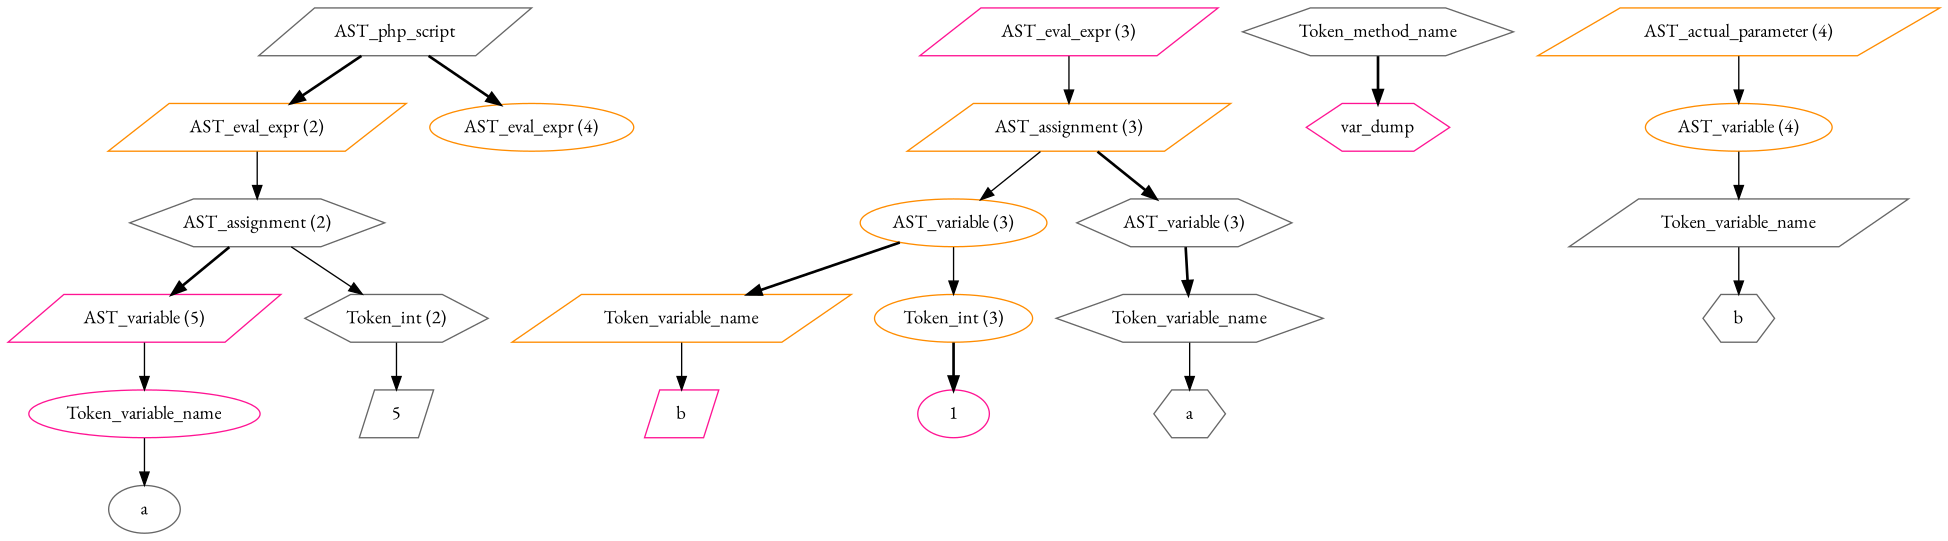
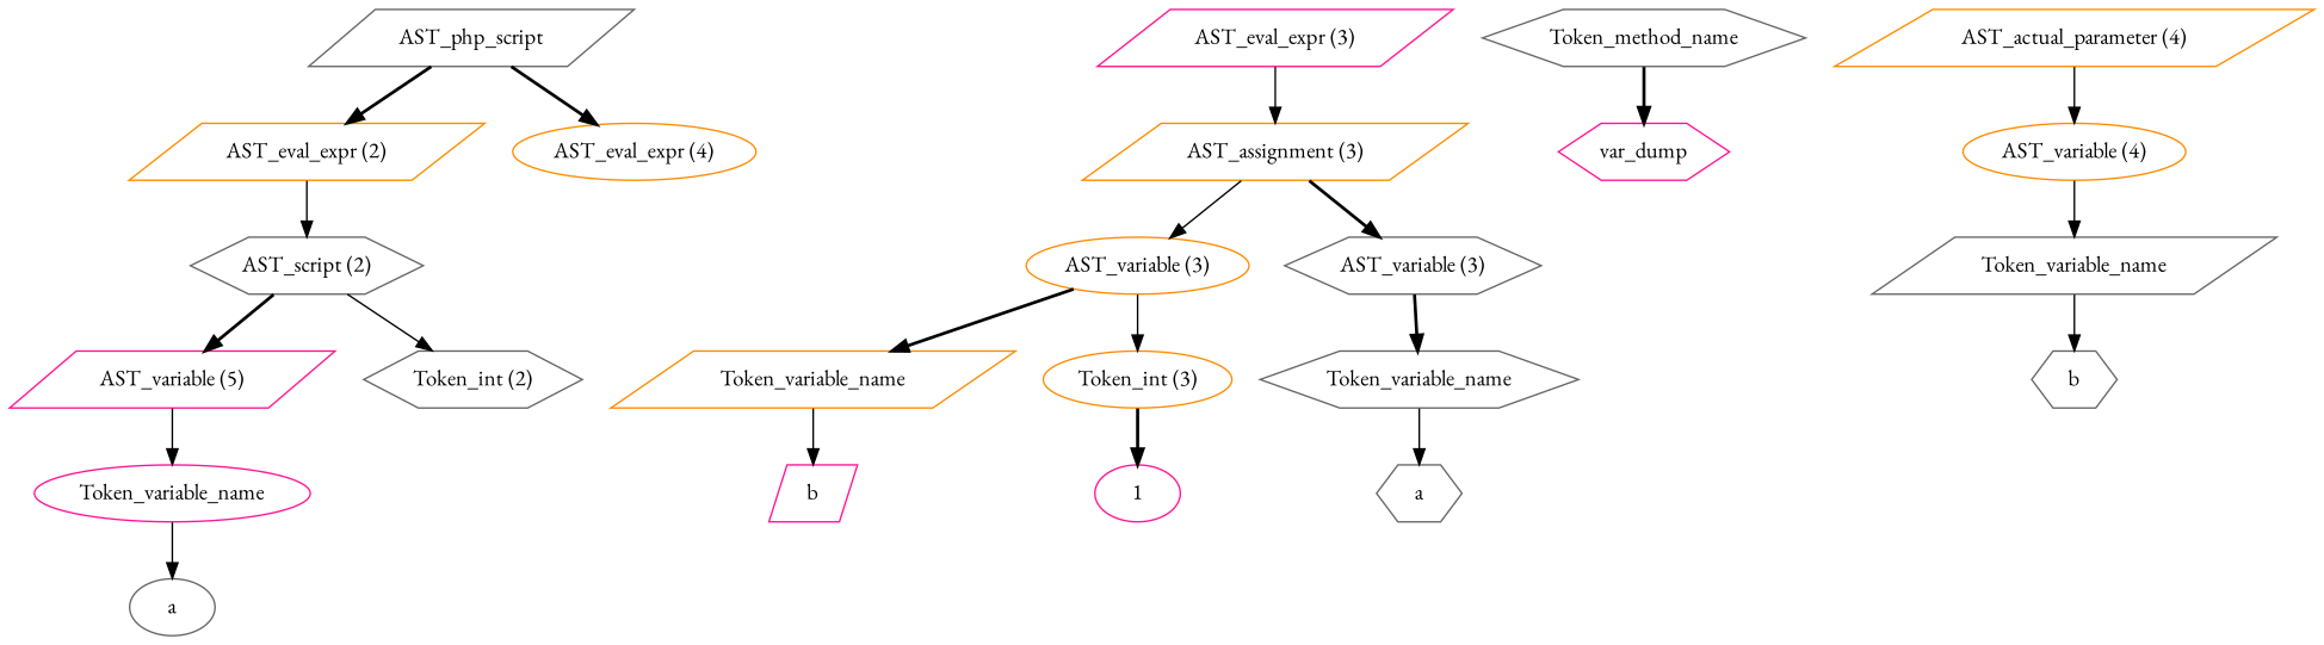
  digraph {
    fontname="EB Garamond"
    node [color=gray40 fontname="EB Garamond" shape=parallelogram]
    edge [fontname="EB Garamond" style=solid]
    n1 [label=AST_php_script]
    n2 [color=darkorange label="AST_eval_expr (2)"]
    n3 [color=darkorange label="AST_eval_expr (4)" shape=ellipse]
-   n4 [label="AST_assignment (2)" shape=hexagon]
+   n4 [label="AST_script (2)" shape=hexagon]
    n5 [color=deeppink label="AST_eval_expr (3)"]
    n6 [color=darkorange label="AST_assignment (3)"]
    n7 [color=deeppink label="AST_variable (5)"]
    n8 [label="Token_int (2)" shape=hexagon]
    n9 [color=deeppink label=Token_variable_name shape=ellipse]
-   n10 [label=5]
    n11 [label=a shape=ellipse]
    n12 [color=darkorange label="AST_variable (3)" shape=ellipse]
    n13 [label="AST_variable (3)" shape=hexagon]
    n14 [color=darkorange label=Token_variable_name]
    n15 [color=darkorange label="Token_int (3)" shape=ellipse]
    n16 [label=Token_variable_name shape=hexagon]
    n17 [color=deeppink label=b]
    n18 [color=deeppink label=1 shape=ellipse]
    n19 [label=a shape=hexagon]
    n20 [label=Token_method_name shape=hexagon]
    n21 [color=deeppink label=var_dump shape=hexagon]
    n22 [color=darkorange label="AST_actual_parameter (4)"]
    n23 [color=darkorange label="AST_variable (4)" shape=ellipse]
    n24 [label=Token_variable_name]
    n25 [label=b shape=hexagon]
    n1 -> n2 [style=bold]
    n1 -> n3 [style=bold]
    n2 -> n4
    n4 -> n7 [style=bold]
    n4 -> n8
    n5 -> n6
    n6 -> n12
    n6 -> n13 [style=bold]
    n7 -> n9
-   n8 -> n10
    n9 -> n11
    n12 -> n14 [style=bold]
    n12 -> n15
    n13 -> n16 [style=bold]
    n14 -> n17
    n15 -> n18 [style=bold]
    n16 -> n19
    n20 -> n21 [style=bold]
    n22 -> n23
    n23 -> n24
    n24 -> n25
  }
